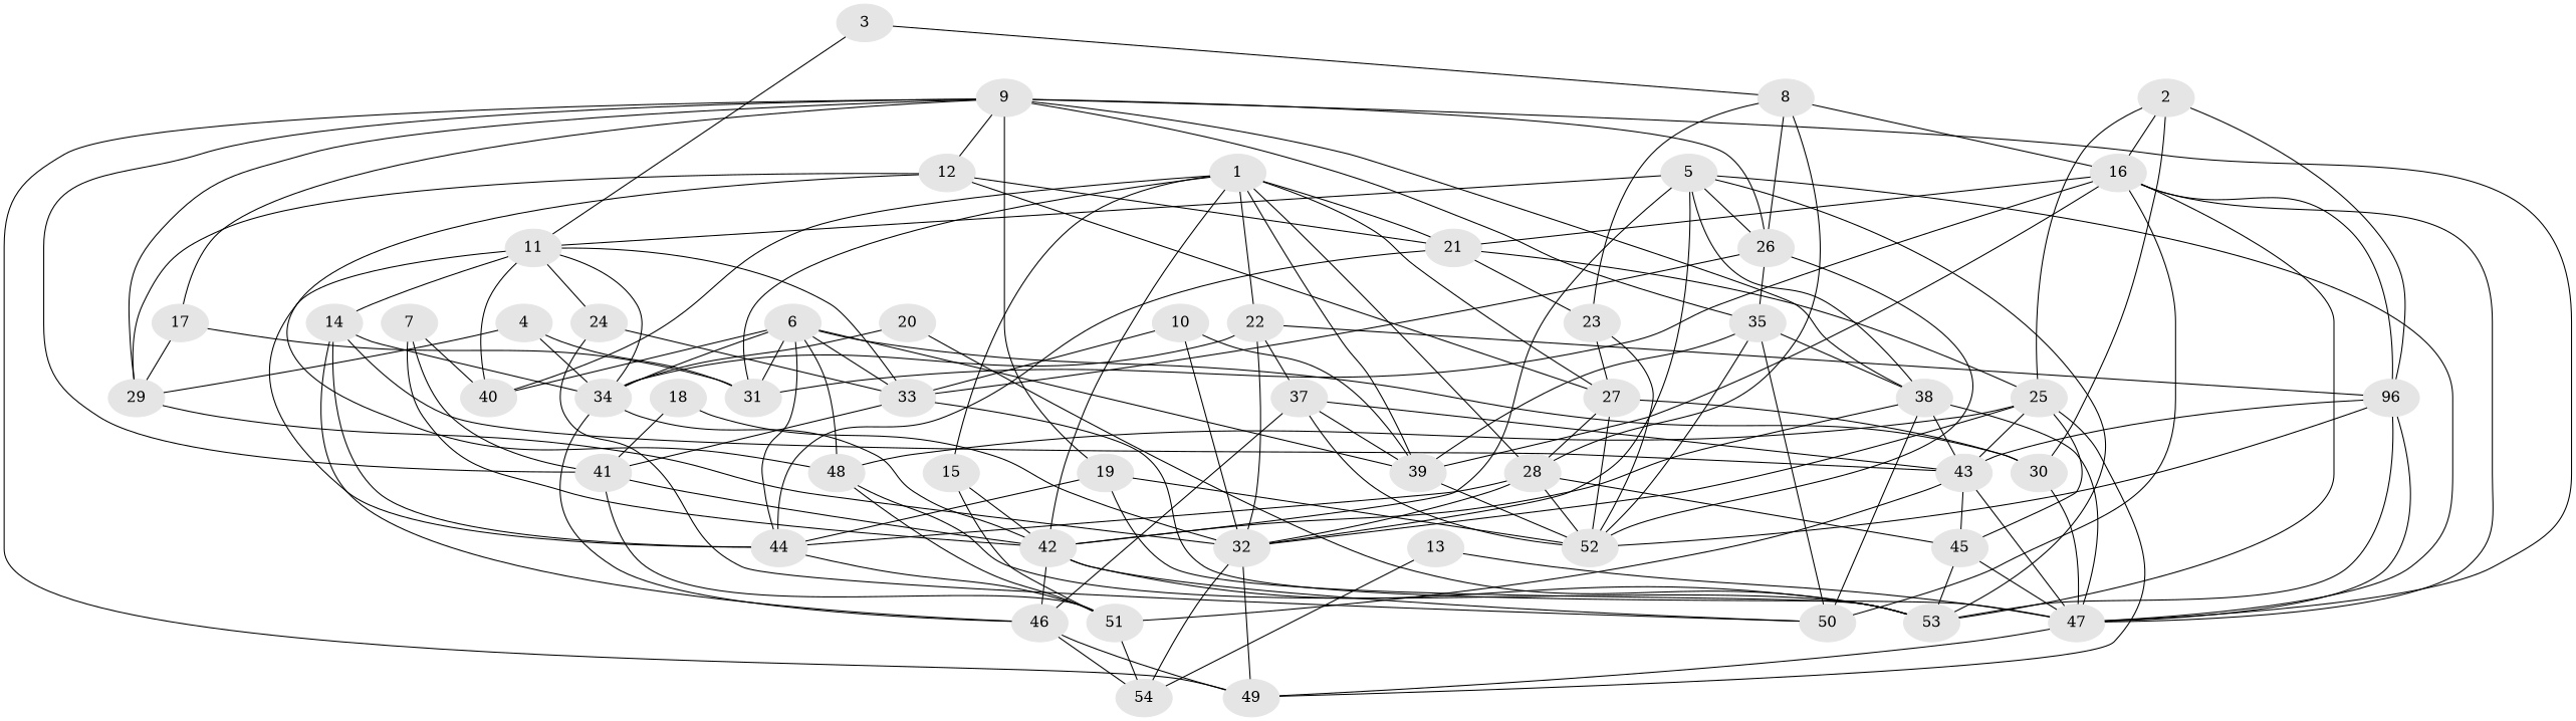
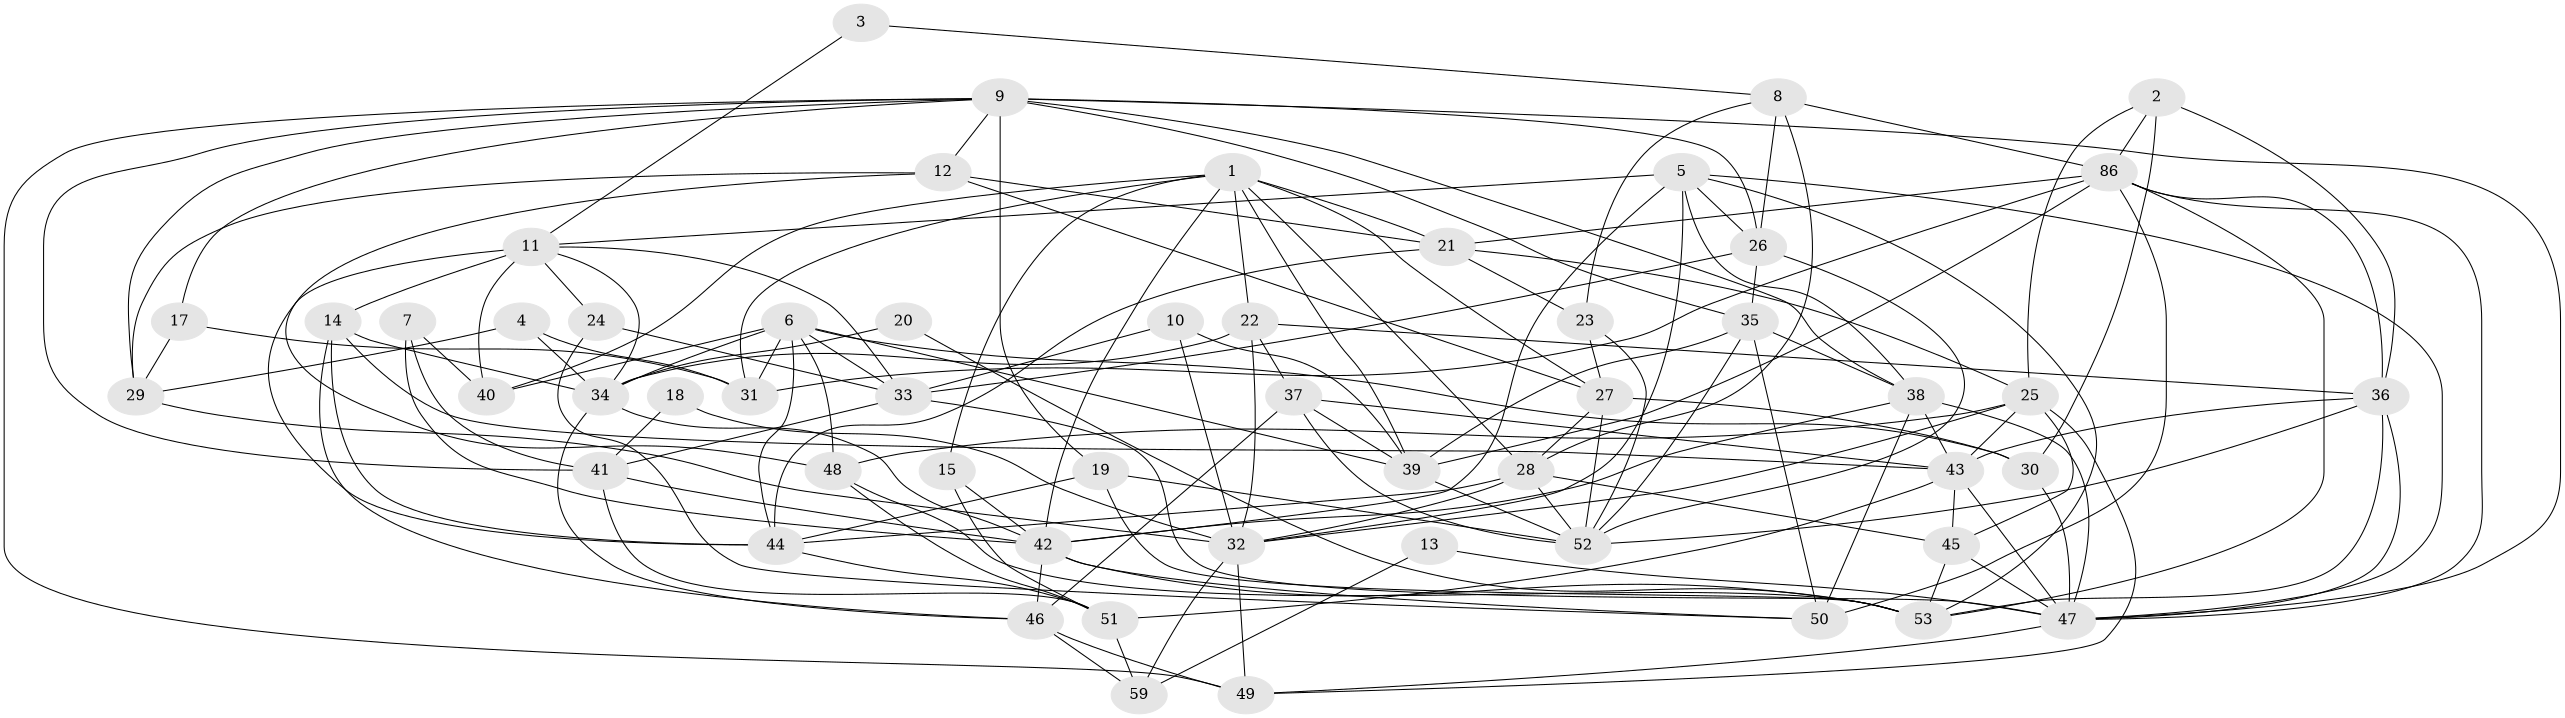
  graph {
    node [color=gray90 style=filled]
    edge [weight=1.0]
    1
    15
    21
    22
    27
    28
    31
    39
    40
    42
    51
    25
    44
    23
-   36 [label=96]
+   36
    34
    32
    37
    30
    52
    45
    53
    46
    50
    2
-   16
+   16 [label=86]
    47
    48
    49
    43
    3
    8
    11
    26
    33
    14
    24
    4
    29
    5
    38
    35
-   54
+   54 [label=59]
    6
    41
    7
    9
    12
    17
    19
    10
    13
    18
    20
    1 -- 15
    1 -- 21
    1 -- 22
    1 -- 27
    1 -- 28
    1 -- 31
    1 -- 39
    1 -- 40
    1 -- 42
    15 -- 42
    15 -- 51
    21 -- 25
    21 -- 44
    21 -- 23
    22 -- 36
    22 -- 34
    22 -- 32
    22 -- 37
    27 -- 28
    27 -- 30
    27 -- 52
    28 -- 44
    28 -- 32
    28 -- 52
    28 -- 45
    39 -- 52
    42 -- 53
    42 -- 46
    42 -- 50
    51 -- 54
    25 -- 32
    25 -- 45
    25 -- 48
    25 -- 49
    25 -- 43
    44 -- 51
    23 -- 27
    23 -- 52
    36 -- 52
    36 -- 53
    36 -- 47
    36 -- 43
    34 -- 42
    34 -- 46
    32 -- 49
    32 -- 54 [weight=2.0]
    37 -- 39
    37 -- 52
    37 -- 46
    37 -- 43
    30 -- 47
    45 -- 53
    45 -- 47 [weight=2.0]
    46 -- 49
    46 -- 54 [weight=2.0]
    2 -- 25
    2 -- 36
    2 -- 30
    2 -- 16
    16 -- 21
    16 -- 31
    16 -- 39
    16 -- 36
    16 -- 53
    16 -- 50
    16 -- 47
    47 -- 49
    48 -- 51
    48 -- 53
    43 -- 51
    43 -- 45
    43 -- 47
    3 -- 8
    3 -- 11
    8 -- 28
    8 -- 23
    8 -- 16
    8 -- 26
    11 -- 40
    11 -- 44
    11 -- 34
    11 -- 33
    11 -- 14
    11 -- 24
    26 -- 52
    26 -- 33
    26 -- 35
    33 -- 47
    33 -- 41
    14 -- 44
    14 -- 34
    14 -- 46
    14 -- 43
    24 -- 50
    24 -- 33
    4 -- 31
    4 -- 34
    4 -- 29
    29 -- 32
    5 -- 42
    5 -- 32
    5 -- 53
    5 -- 47
    5 -- 11
    5 -- 26
    5 -- 38
    38 -- 42
    38 -- 50
    38 -- 47
    38 -- 43
    35 -- 39
    35 -- 52
    35 -- 50
    35 -- 38
    6 -- 31
    6 -- 39
    6 -- 40
    6 -- 44
    6 -- 34 [weight=2.0]
    6 -- 30
    6 -- 48
    6 -- 33 [weight=2.0]
    41 -- 42
    41 -- 51
    7 -- 40
    7 -- 42
    7 -- 41
    9 -- 47
    9 -- 49
    9 -- 26
    9 -- 29
    9 -- 38
    9 -- 35
    9 -- 41
    9 -- 12
    9 -- 17
    9 -- 19 [weight=2.0]
    12 -- 21
    12 -- 27
    12 -- 48
    12 -- 29
    17 -- 31
    17 -- 29
    19 -- 44
    19 -- 52
    19 -- 53
    10 -- 39
    10 -- 32
    10 -- 33 [weight=2.0]
    13 -- 47
    13 -- 54
    18 -- 32
    18 -- 41
    20 -- 34
    20 -- 53
  }
